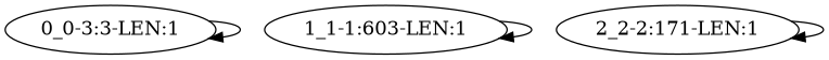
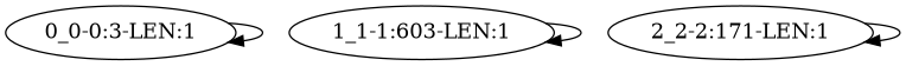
  digraph {
-   "0_0-0:3-LEN:1" [label="0_0-3:3-LEN:1"]
+   "0_0-0:3-LEN:1"
    "1_1-1:603-LEN:1"
    "2_2-2:171-LEN:1"
    "0_0-0:3-LEN:1" -> "0_0-0:3-LEN:1"
    "1_1-1:603-LEN:1" -> "1_1-1:603-LEN:1"
    "2_2-2:171-LEN:1" -> "2_2-2:171-LEN:1"
  }
